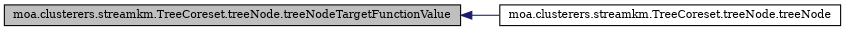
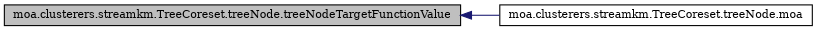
  digraph {
    rankdir=LR
    fontname="DejaVu Serif"
    node [color=black fontname="DejaVu Serif" fontsize=10 shape=record style=filled]
    n1 [fillcolor=grey75 fontcolor=black height=0.2 label="moa.clusterers.streamkm.TreeCoreset.treeNode.treeNodeTargetFunctionValue" width=0.4]
-   n2 [fillcolor=white height=0.2 label="moa.clusterers.streamkm.TreeCoreset.treeNode.treeNode" width=0.4]
+   n2 [fillcolor=white height=0.2 label="moa.clusterers.streamkm.TreeCoreset.treeNode.moa" width=0.4]
    n1 -> n2 [color=midnightblue dir=back fontname="DejaVu Serif" fontsize=10 labelfontname=Helvetica labelfontsize=10 style=solid]
  }
